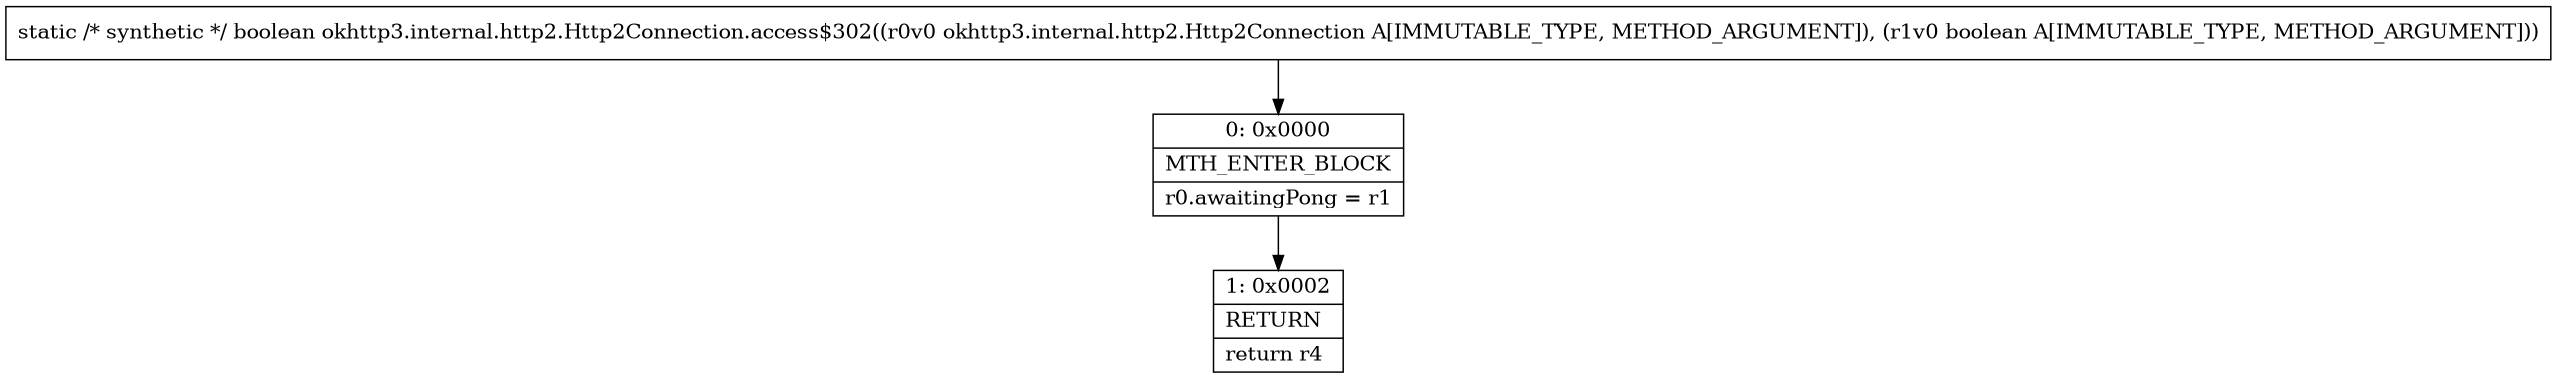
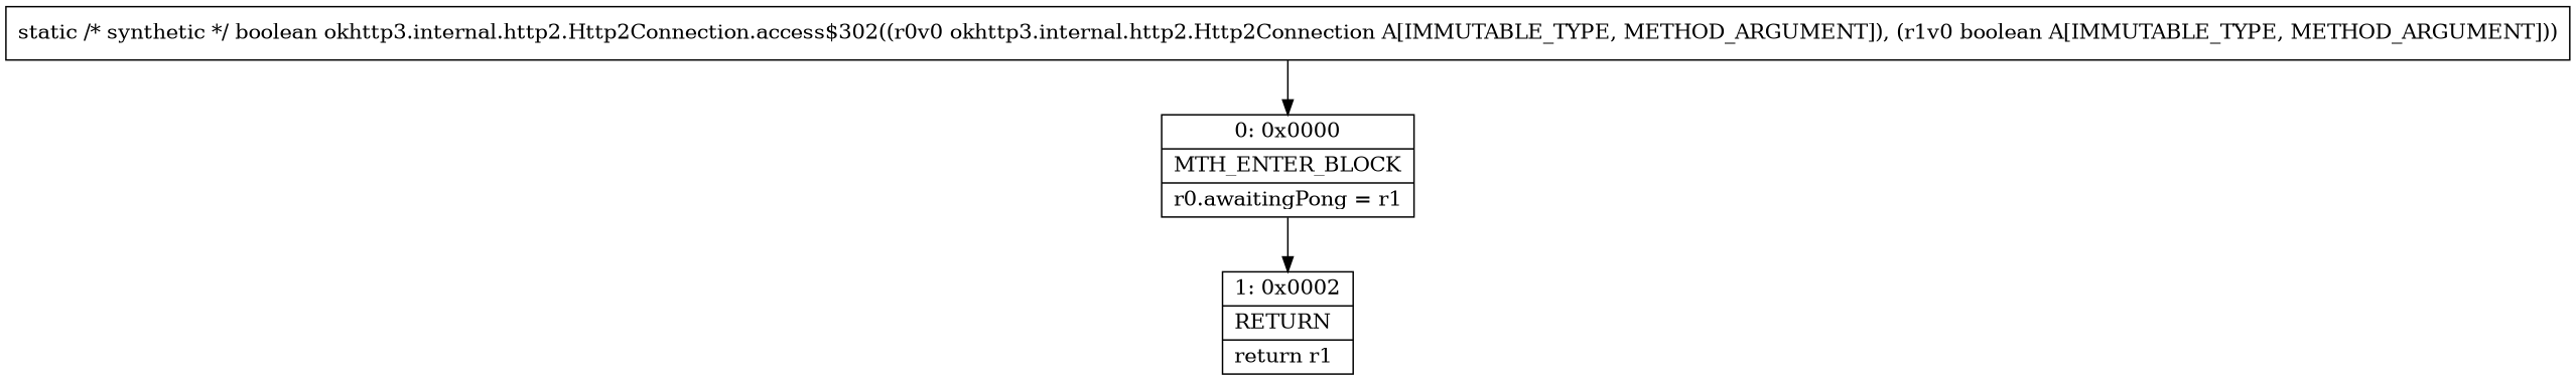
  digraph {
    node [shape=record]
    n1 [label="{0\:\ 0x0000|MTH_ENTER_BLOCK\l|r0.awaitingPong = r1\l}"]
-   n2 [label="{1\:\ 0x0002|RETURN\l|return r4\l}"]
+   n2 [label="{1\:\ 0x0002|RETURN\l|return r1\l}"]
    n3 [label="{static \/* synthetic *\/ boolean okhttp3.internal.http2.Http2Connection.access$302((r0v0 okhttp3.internal.http2.Http2Connection A[IMMUTABLE_TYPE, METHOD_ARGUMENT]), (r1v0 boolean A[IMMUTABLE_TYPE, METHOD_ARGUMENT])) }"]
    n1 -> n2
    n3 -> n1
  }
